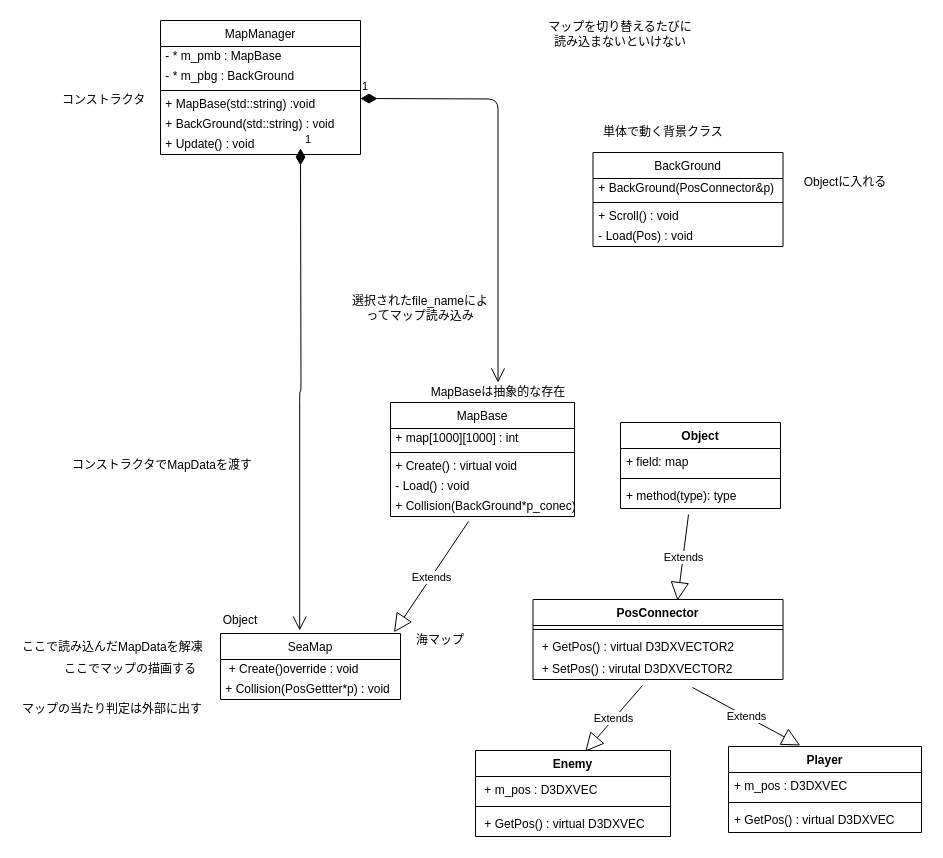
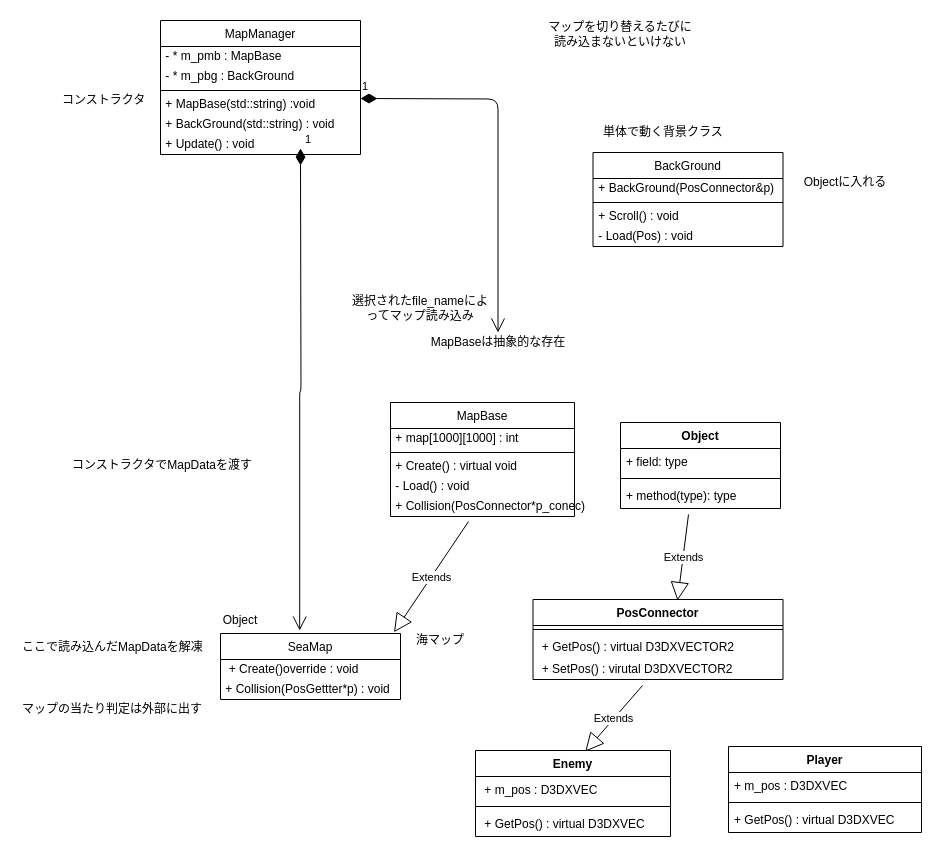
  <mxCell id="0" />
  <mxCell id="1" parent="0" />
  <mxCell id="2" value="MapManager" parent="1" vertex="1" style="swimlane;fontStyle=0;childLayout=stackLayout;horizontal=1;startSize=26;fillColor=none;horizontalStack=0;resizeParent=1;resizeParentMax=0;resizeLast=0;collapsible=1;marginBottom=0;"><mxGeometry as="geometry" height="134" width="200" x="160" y="20" /></mxCell>
  <mxCell id="3" value="&amp;nbsp;- * m_pmb : MapBase" parent="2" vertex="1" style="text;html=1;resizable=0;points=[];autosize=1;align=left;verticalAlign=top;spacingTop=-4;"><mxGeometry as="geometry" height="20" width="200" y="26" /></mxCell>
  <mxCell id="4" value="&amp;nbsp;- * m_pbg : BackGround" parent="2" vertex="1" style="text;html=1;resizable=0;points=[];autosize=1;align=left;verticalAlign=top;spacingTop=-4;"><mxGeometry as="geometry" height="20" width="200" y="46" /></mxCell>
  <mxCell id="5" value="" parent="2" vertex="1" style="line;strokeWidth=1;fillColor=none;align=left;verticalAlign=middle;spacingTop=-1;spacingLeft=3;spacingRight=3;rotatable=0;labelPosition=right;points=[];portConstraint=eastwest;"><mxGeometry as="geometry" height="8" width="200" y="66" /></mxCell>
  <mxCell id="6" value="&amp;nbsp;+ MapBase(std::string) :void" parent="2" vertex="1" style="text;html=1;resizable=0;points=[];autosize=1;align=left;verticalAlign=top;spacingTop=-4;"><mxGeometry as="geometry" height="20" width="200" y="74" /></mxCell>
  <mxCell id="7" value="&amp;nbsp;+ BackGround(std::string) : void" parent="2" vertex="1" style="text;html=1;resizable=0;points=[];autosize=1;align=left;verticalAlign=top;spacingTop=-4;"><mxGeometry as="geometry" height="20" width="200" y="94" /></mxCell>
  <mxCell id="8" value="&amp;nbsp;+ Update() : void" parent="2" vertex="1" style="text;html=1;resizable=0;points=[];autosize=1;align=left;verticalAlign=top;spacingTop=-4;"><mxGeometry as="geometry" height="20" width="200" y="114" /></mxCell>
  <mxCell id="9" value="BackGround" parent="1" vertex="1" style="swimlane;fontStyle=0;childLayout=stackLayout;horizontal=1;startSize=26;fillColor=none;horizontalStack=0;resizeParent=1;resizeParentMax=0;resizeLast=0;collapsible=1;marginBottom=0;"><mxGeometry as="geometry" height="94" width="190" x="592.5" y="152" /></mxCell>
  <mxCell id="10" value="&amp;nbsp;+ BackGround(PosConnector&amp;amp;p)" parent="9" vertex="1" style="text;html=1;resizable=0;points=[];autosize=1;align=left;verticalAlign=top;spacingTop=-4;"><mxGeometry as="geometry" height="20" width="190" y="26" /></mxCell>
  <mxCell id="11" value="" parent="9" vertex="1" style="line;strokeWidth=1;fillColor=none;align=left;verticalAlign=middle;spacingTop=-1;spacingLeft=3;spacingRight=3;rotatable=0;labelPosition=right;points=[];portConstraint=eastwest;"><mxGeometry as="geometry" height="8" width="190" y="46" /></mxCell>
  <mxCell id="12" value="&amp;nbsp;+ Scroll() : void" parent="9" vertex="1" style="text;html=1;resizable=0;points=[];autosize=1;align=left;verticalAlign=top;spacingTop=-4;"><mxGeometry as="geometry" height="20" width="190" y="54" /></mxCell>
  <mxCell id="13" value="&amp;nbsp;- Load(Pos) : void" parent="9" vertex="1" style="text;html=1;resizable=0;points=[];autosize=1;align=left;verticalAlign=top;spacingTop=-4;"><mxGeometry as="geometry" height="20" width="190" y="74" /></mxCell>
  <mxCell id="14" value="単体で動く背景クラス&lt;br&gt;" parent="1" vertex="1" style="text;html=1;strokeColor=none;fillColor=none;align=center;verticalAlign=middle;whiteSpace=wrap;rounded=0;"><mxGeometry as="geometry" height="20" width="130" x="597.5" y="122" /></mxCell>
  <mxCell id="15" value="選択されたfile_nameによってマップ読み込み&lt;br&gt;" parent="1" vertex="1" style="text;html=1;strokeColor=none;fillColor=none;align=center;verticalAlign=middle;whiteSpace=wrap;rounded=0;"><mxGeometry as="geometry" height="20" width="140" x="350" y="298" /></mxCell>
  <mxCell id="16" value="マップを切り替えるたびに&lt;br&gt;読み込まないといけない&lt;br&gt;" parent="1" vertex="1" style="text;html=1;strokeColor=none;fillColor=none;align=center;verticalAlign=middle;whiteSpace=wrap;rounded=0;"><mxGeometry as="geometry" height="20" width="160" x="540" y="24" /></mxCell>
  <mxCell id="17" value="MapBase" parent="1" vertex="1" style="swimlane;fontStyle=0;childLayout=stackLayout;horizontal=1;startSize=26;fillColor=none;horizontalStack=0;resizeParent=1;resizeParentMax=0;resizeLast=0;collapsible=1;marginBottom=0;"><mxGeometry as="geometry" height="114" width="184" x="390" y="402" /></mxCell>
  <mxCell id="18" value="&amp;nbsp;+ map[1000][1000] : int" parent="17" vertex="1" style="text;html=1;resizable=0;points=[];autosize=1;align=left;verticalAlign=top;spacingTop=-4;"><mxGeometry as="geometry" height="20" width="184" y="26" /></mxCell>
  <mxCell id="19" value="" parent="17" vertex="1" style="line;strokeWidth=1;fillColor=none;align=left;verticalAlign=middle;spacingTop=-1;spacingLeft=3;spacingRight=3;rotatable=0;labelPosition=right;points=[];portConstraint=eastwest;"><mxGeometry as="geometry" height="8" width="184" y="46" /></mxCell>
  <mxCell id="20" value="&amp;nbsp;+ Create() : virtual void" parent="17" vertex="1" style="text;html=1;resizable=0;points=[];autosize=1;align=left;verticalAlign=top;spacingTop=-4;"><mxGeometry as="geometry" height="20" width="184" y="54" /></mxCell>
  <mxCell id="21" value="&amp;nbsp;- Load() : void" parent="17" vertex="1" style="text;html=1;resizable=0;points=[];autosize=1;align=left;verticalAlign=top;spacingTop=-4;"><mxGeometry as="geometry" height="20" width="184" y="74" /></mxCell>
- <mxCell id="22" value="&amp;nbsp;+ Collision(BackGround*p_conec)" parent="17" vertex="1" style="text;html=1;resizable=0;points=[];autosize=1;align=left;verticalAlign=top;spacingTop=-4;"><mxGeometry as="geometry" height="20" width="184" y="94" /></mxCell>
+ <mxCell id="22" value="&amp;nbsp;+ Collision(PosConnector*p_conec)" parent="17" vertex="1" style="text;html=1;resizable=0;points=[];autosize=1;align=left;verticalAlign=top;spacingTop=-4;"><mxGeometry as="geometry" height="20" width="184" y="94" /></mxCell>
  <mxCell id="23" value="SeaMap" parent="1" vertex="1" style="swimlane;fontStyle=0;childLayout=stackLayout;horizontal=1;startSize=26;fillColor=none;horizontalStack=0;resizeParent=1;resizeParentMax=0;resizeLast=0;collapsible=1;marginBottom=0;"><mxGeometry as="geometry" height="66" width="180" x="220" y="633" /></mxCell>
  <mxCell id="24" value="&amp;nbsp; + Create()override : void" parent="23" vertex="1" style="text;html=1;resizable=0;points=[];autosize=1;align=left;verticalAlign=top;spacingTop=-4;"><mxGeometry as="geometry" height="20" width="180" y="26" /></mxCell>
  <mxCell id="25" value="&amp;nbsp;+ Collision(PosGettter*p) : void&lt;br&gt;" parent="23" vertex="1" style="text;html=1;resizable=0;points=[];autosize=1;align=left;verticalAlign=top;spacingTop=-4;"><mxGeometry as="geometry" height="20" width="180" y="46" /></mxCell>
- <mxCell id="26" value="MapBaseは抽象的な存在" parent="1" vertex="1" style="text;html=1;strokeColor=none;fillColor=none;align=center;verticalAlign=middle;whiteSpace=wrap;rounded=0;"><mxGeometry as="geometry" height="20" width="190" x="402.5" y="382" /></mxCell>
+ <mxCell id="26" value="MapBaseは抽象的な存在" parent="1" vertex="1" style="text;html=1;strokeColor=none;fillColor=none;align=center;verticalAlign=middle;whiteSpace=wrap;rounded=0;"><mxGeometry x="402.5" y="332" as="geometry" height="20" width="190" /></mxCell>
  <mxCell id="27" value="Extends" parent="1" style="endArrow=block;endSize=16;endFill=0;html=1;exitX=0.424;exitY=1.25;exitDx=0;exitDy=0;exitPerimeter=0;entryX=0.964;entryY=-0.019;entryDx=0;entryDy=0;entryPerimeter=0;" target="23" edge="1" source="22"><mxGeometry as="geometry" width="160" relative="1"><mxPoint as="sourcePoint" x="503" y="517" /><mxPoint as="targetPoint" x="344" y="582" /></mxGeometry></mxCell>
  <mxCell id="28" value="海マップ&lt;br&gt;" parent="1" vertex="1" style="text;html=1;strokeColor=none;fillColor=none;align=center;verticalAlign=middle;whiteSpace=wrap;rounded=0;"><mxGeometry as="geometry" height="20" width="70" x="405" y="630" /></mxCell>
  <mxCell id="29" value="1" parent="1" style="endArrow=open;html=1;endSize=12;startArrow=diamondThin;startSize=14;startFill=1;edgeStyle=orthogonalEdgeStyle;align=left;verticalAlign=bottom;entryX=0.5;entryY=0;entryDx=0;entryDy=0;" target="26" edge="1"><mxGeometry as="geometry" x="-1" y="3" relative="1"><mxPoint as="sourcePoint" x="360" y="98" /><mxPoint as="targetPoint" x="720" y="538" /></mxGeometry></mxCell>
  <mxCell id="30" value="Object" parent="1" vertex="1" style="text;html=1;strokeColor=none;fillColor=none;align=center;verticalAlign=middle;whiteSpace=wrap;rounded=0;"><mxGeometry as="geometry" height="20" width="40" x="220" y="610" /></mxCell>
  <mxCell id="31" value="Objectに入れる" parent="1" vertex="1" style="text;html=1;strokeColor=none;fillColor=none;align=center;verticalAlign=middle;whiteSpace=wrap;rounded=0;"><mxGeometry x="795" y="172" as="geometry" height="20" width="100" /></mxCell>
- <mxCell id="32" value="ここでマップの描画する&lt;br&gt;" parent="1" vertex="1" style="text;html=1;strokeColor=none;fillColor=none;align=center;verticalAlign=middle;whiteSpace=wrap;rounded=0;"><mxGeometry as="geometry" height="20" width="140" x="60" y="659" /></mxCell>
  <mxCell id="33" value="コンストラクタでMapDataを渡す" parent="1" vertex="1" style="text;html=1;resizable=0;points=[];autosize=1;align=left;verticalAlign=top;spacingTop=-4;"><mxGeometry as="geometry" height="20" width="200" x="70" y="455" /></mxCell>
  <mxCell id="34" value="1" parent="1" style="endArrow=open;html=1;endSize=12;startArrow=diamondThin;startSize=14;startFill=1;edgeStyle=orthogonalEdgeStyle;align=left;verticalAlign=bottom;entryX=0.44;entryY=-0.045;entryDx=0;entryDy=0;entryPerimeter=0;" target="23" edge="1"><mxGeometry as="geometry" x="-1" y="3" relative="1"><mxPoint as="sourcePoint" x="300" y="148" /><mxPoint as="targetPoint" x="261" y="289" /></mxGeometry></mxCell>
  <mxCell id="35" value="コンストラクタ" parent="1" vertex="1" style="text;html=1;resizable=0;points=[];autosize=1;align=left;verticalAlign=top;spacingTop=-4;"><mxGeometry as="geometry" height="20" width="100" x="60" y="90" /></mxCell>
  <mxCell id="36" value="ここで読み込んだMapDataを解凍&lt;br&gt;" parent="1" vertex="1" style="text;html=1;resizable=0;points=[];autosize=1;align=left;verticalAlign=top;spacingTop=-4;"><mxGeometry as="geometry" height="20" width="200" x="20" y="637" /></mxCell>
  <mxCell id="37" value="PosConnector&#10;&#10;&#10;&#10;" parent="1" vertex="1" style="swimlane;fontStyle=1;align=center;verticalAlign=top;childLayout=stackLayout;horizontal=1;startSize=26;horizontalStack=0;resizeParent=1;resizeParentMax=0;resizeLast=0;collapsible=1;marginBottom=0;"><mxGeometry as="geometry" height="80" width="250" x="532.5" y="599" /></mxCell>
  <mxCell id="38" value="" parent="37" vertex="1" style="line;strokeWidth=1;fillColor=none;align=left;verticalAlign=middle;spacingTop=-1;spacingLeft=3;spacingRight=3;rotatable=0;labelPosition=right;points=[];portConstraint=eastwest;"><mxGeometry as="geometry" height="8" width="250" y="26" /></mxCell>
  <mxCell id="39" value=" + GetPos() : virtual D3DXVECTOR2" parent="37" vertex="1" style="text;strokeColor=none;fillColor=none;align=left;verticalAlign=top;spacingLeft=4;spacingRight=4;overflow=hidden;rotatable=0;points=[[0,0.5],[1,0.5]];portConstraint=eastwest;"><mxGeometry as="geometry" height="26" width="250" y="34" /></mxCell>
  <mxCell id="40" value="&amp;nbsp; + SetPos() : virutal D3DXVECTOR2" parent="37" vertex="1" style="text;html=1;resizable=0;points=[];autosize=1;align=left;verticalAlign=top;spacingTop=-4;"><mxGeometry as="geometry" height="20" width="250" y="60" /></mxCell>
  <mxCell id="41" value="Player" parent="1" vertex="1" style="swimlane;fontStyle=1;align=center;verticalAlign=top;childLayout=stackLayout;horizontal=1;startSize=26;horizontalStack=0;resizeParent=1;resizeParentMax=0;resizeLast=0;collapsible=1;marginBottom=0;"><mxGeometry as="geometry" height="86" width="193" x="728" y="746" /></mxCell>
  <mxCell id="42" value="+ m_pos : D3DXVEC" parent="41" vertex="1" style="text;strokeColor=none;fillColor=none;align=left;verticalAlign=top;spacingLeft=4;spacingRight=4;overflow=hidden;rotatable=0;points=[[0,0.5],[1,0.5]];portConstraint=eastwest;"><mxGeometry as="geometry" height="26" width="193" y="26" /></mxCell>
  <mxCell id="43" value="" parent="41" vertex="1" style="line;strokeWidth=1;fillColor=none;align=left;verticalAlign=middle;spacingTop=-1;spacingLeft=3;spacingRight=3;rotatable=0;labelPosition=right;points=[];portConstraint=eastwest;"><mxGeometry as="geometry" height="8" width="193" y="52" /></mxCell>
  <mxCell id="44" value="+ GetPos() : virtual D3DXVEC" parent="41" vertex="1" style="text;strokeColor=none;fillColor=none;align=left;verticalAlign=top;spacingLeft=4;spacingRight=4;overflow=hidden;rotatable=0;points=[[0,0.5],[1,0.5]];portConstraint=eastwest;"><mxGeometry as="geometry" height="26" width="193" y="60" /></mxCell>
  <mxCell id="45" value="&lt;div&gt;&lt;br&gt;&lt;/div&gt;" parent="1" vertex="1" style="text;html=1;resizable=0;points=[];autosize=1;align=left;verticalAlign=top;spacingTop=-4;"><mxGeometry as="geometry" height="20" width="20" x="727.5" y="228" /></mxCell>
  <mxCell id="46" value="マップの当たり判定は外部に出す&lt;br&gt;" parent="1" vertex="1" style="text;html=1;resizable=0;points=[];autosize=1;align=left;verticalAlign=top;spacingTop=-4;"><mxGeometry as="geometry" height="20" width="200" x="20" y="699" /></mxCell>
  <mxCell id="47" value="Enemy" parent="1" vertex="1" style="swimlane;fontStyle=1;align=center;verticalAlign=top;childLayout=stackLayout;horizontal=1;startSize=26;horizontalStack=0;resizeParent=1;resizeParentMax=0;resizeLast=0;collapsible=1;marginBottom=0;"><mxGeometry as="geometry" height="86" width="195" x="475" y="750" /></mxCell>
  <mxCell id="48" value=" + m_pos : D3DXVEC" parent="47" vertex="1" style="text;strokeColor=none;fillColor=none;align=left;verticalAlign=top;spacingLeft=4;spacingRight=4;overflow=hidden;rotatable=0;points=[[0,0.5],[1,0.5]];portConstraint=eastwest;"><mxGeometry as="geometry" height="26" width="195" y="26" /></mxCell>
  <mxCell id="49" value="" parent="47" vertex="1" style="line;strokeWidth=1;fillColor=none;align=left;verticalAlign=middle;spacingTop=-1;spacingLeft=3;spacingRight=3;rotatable=0;labelPosition=right;points=[];portConstraint=eastwest;"><mxGeometry as="geometry" height="8" width="195" y="52" /></mxCell>
  <mxCell id="50" value=" + GetPos() : virtual D3DXVEC" parent="47" vertex="1" style="text;strokeColor=none;fillColor=none;align=left;verticalAlign=top;spacingLeft=4;spacingRight=4;overflow=hidden;rotatable=0;points=[[0,0.5],[1,0.5]];portConstraint=eastwest;"><mxGeometry as="geometry" height="26" width="195" y="60" /></mxCell>
  <mxCell id="51" value="Extends" parent="1" style="endArrow=block;endSize=16;endFill=0;html=1;exitX=0.438;exitY=1.3;exitDx=0;exitDy=0;exitPerimeter=0;entryX=0.563;entryY=0.012;entryDx=0;entryDy=0;entryPerimeter=0;" target="47" edge="1" source="40"><mxGeometry as="geometry" width="160" relative="1"><mxPoint as="sourcePoint" x="630" y="712" /><mxPoint as="targetPoint" x="790" y="712" /></mxGeometry></mxCell>
- <mxCell id="52" value="Extends" parent="1" style="endArrow=block;endSize=16;endFill=0;html=1;exitX=0.638;exitY=1.4;exitDx=0;exitDy=0;exitPerimeter=0;entryX=0.372;entryY=-0.012;entryDx=0;entryDy=0;entryPerimeter=0;" target="41" edge="1" source="40"><mxGeometry as="geometry" width="160" relative="1"><mxPoint as="sourcePoint" x="727.5" y="692.5" /><mxPoint as="targetPoint" x="650.5" y="758.5" /></mxGeometry></mxCell>
  <mxCell id="53" value="Object" parent="1" vertex="1" style="swimlane;fontStyle=1;align=center;verticalAlign=top;childLayout=stackLayout;horizontal=1;startSize=26;horizontalStack=0;resizeParent=1;resizeParentMax=0;resizeLast=0;collapsible=1;marginBottom=0;"><mxGeometry as="geometry" height="86" width="160" x="620" y="422" /></mxCell>
- <mxCell id="54" value="+ field: map" parent="53" vertex="1" style="text;strokeColor=none;fillColor=none;align=left;verticalAlign=top;spacingLeft=4;spacingRight=4;overflow=hidden;rotatable=0;points=[[0,0.5],[1,0.5]];portConstraint=eastwest;"><mxGeometry as="geometry" height="26" width="160" y="26" /></mxCell>
+ <mxCell id="54" value="+ field: type" parent="53" vertex="1" style="text;strokeColor=none;fillColor=none;align=left;verticalAlign=top;spacingLeft=4;spacingRight=4;overflow=hidden;rotatable=0;points=[[0,0.5],[1,0.5]];portConstraint=eastwest;"><mxGeometry as="geometry" height="26" width="160" y="26" /></mxCell>
  <mxCell id="55" value="" parent="53" vertex="1" style="line;strokeWidth=1;fillColor=none;align=left;verticalAlign=middle;spacingTop=-1;spacingLeft=3;spacingRight=3;rotatable=0;labelPosition=right;points=[];portConstraint=eastwest;"><mxGeometry as="geometry" height="8" width="160" y="52" /></mxCell>
  <mxCell id="56" value="+ method(type): type" parent="53" vertex="1" style="text;strokeColor=none;fillColor=none;align=left;verticalAlign=top;spacingLeft=4;spacingRight=4;overflow=hidden;rotatable=0;points=[[0,0.5],[1,0.5]];portConstraint=eastwest;"><mxGeometry as="geometry" height="26" width="160" y="60" /></mxCell>
  <mxCell id="57" value="Extends" parent="1" style="endArrow=block;endSize=16;endFill=0;html=1;exitX=0.425;exitY=1.231;exitDx=0;exitDy=0;exitPerimeter=0;entryX=0.578;entryY=0.013;entryDx=0;entryDy=0;entryPerimeter=0;" target="37" edge="1" source="56"><mxGeometry as="geometry" width="160" relative="1"><mxPoint as="sourcePoint" x="730" y="578" /><mxPoint as="targetPoint" x="890" y="578" /></mxGeometry></mxCell>
